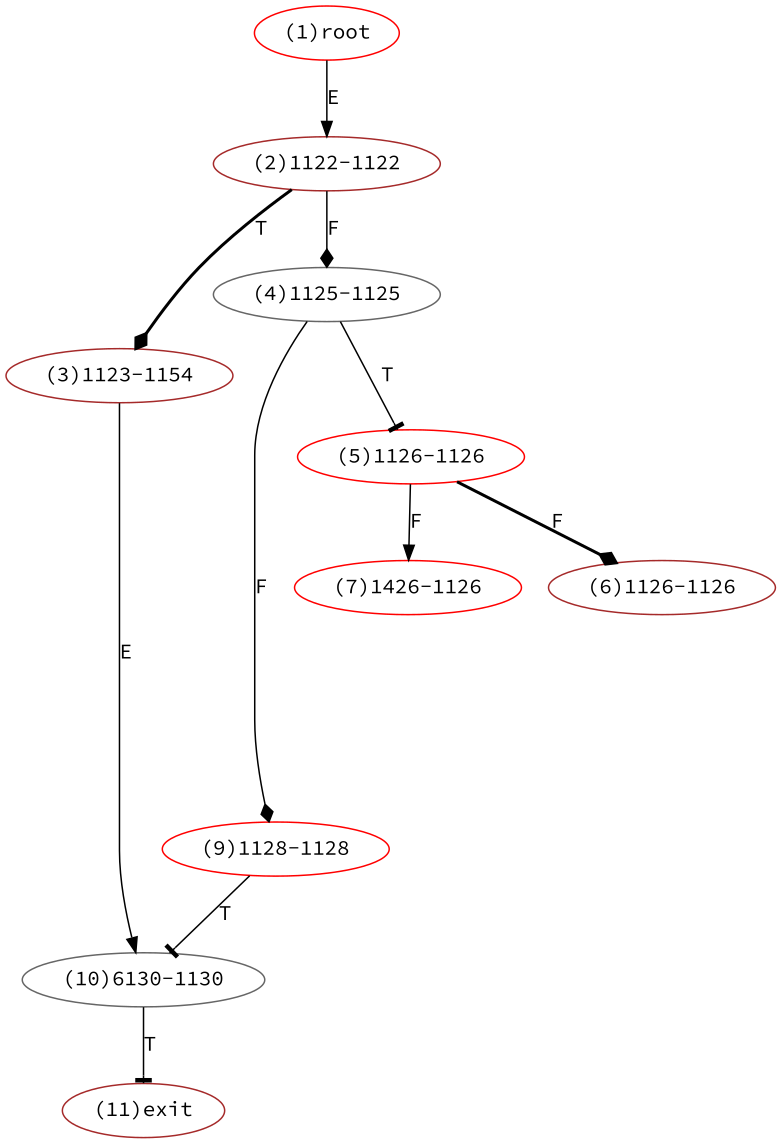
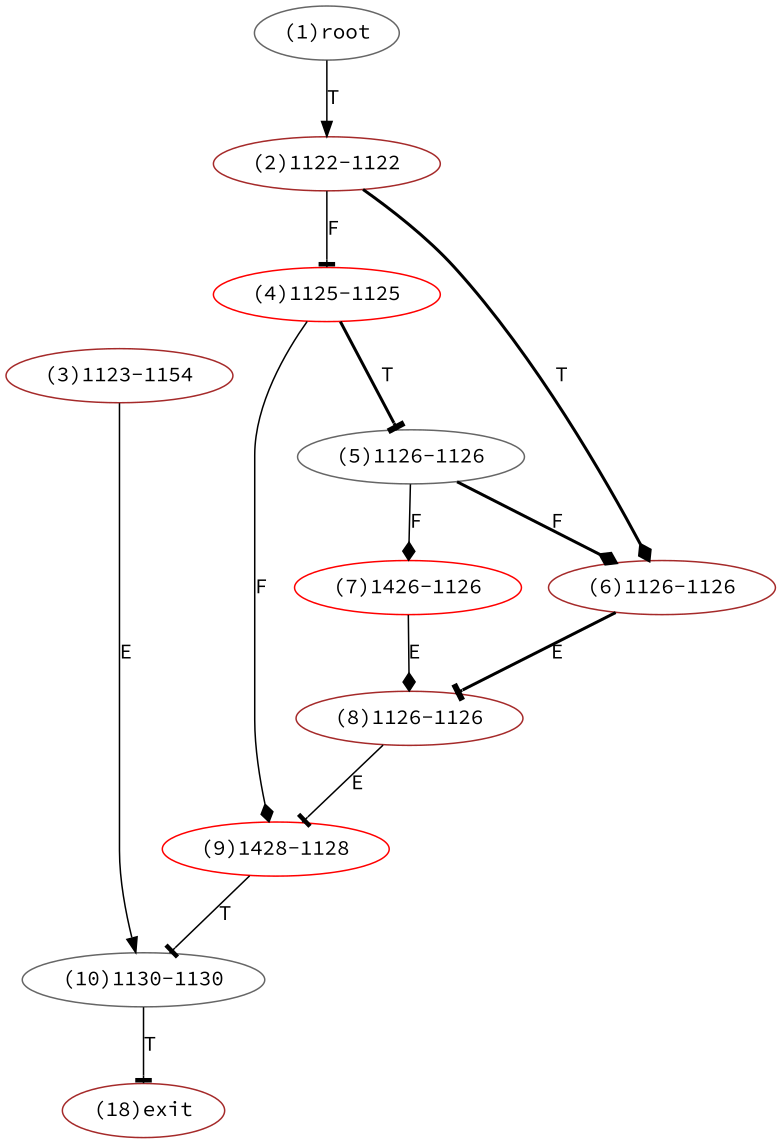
  digraph {
    fontname="Source Code Pro"
    node [color=brown fontname="Source Code Pro"]
    edge [arrowhead=tee fontname="Source Code Pro" style=solid]
-   n1 [color=red label="(1)root"]
+   n1 [color=gray40 label="(1)root"]
    n2 [label="(2)1122-1122"]
    n3 [label="(3)1123-1154"]
-   n4 [color=gray40 label="(4)1125-1125"]
-   n5 [color=gray40 label="(10)6130-1130"]
-   n6 [color=red label="(5)1126-1126"]
-   n7 [color=red label="(9)1128-1128"]
-   n8 [label="(11)exit"]
+   n4 [color=red label="(4)1125-1125"]
+   n5 [color=gray40 label="(10)1130-1130"]
+   n6 [color=gray40 label="(5)1126-1126"]
+   n7 [color=red label="(9)1428-1128"]
+   n8 [label="(18)exit"]
    n9 [label="(6)1126-1126"]
    n10 [color=red label="(7)1426-1126"]
-   n1 -> n2 [arrowhead=normal label=E]
-   n2 -> n3 [arrowhead=diamond label=T style=bold]
-   n2 -> n4 [arrowhead=diamond label=F]
+   n11 [label="(8)1126-1126"]
+   n1 -> n2 [arrowhead=normal label=T]
+   n2 -> n9 [arrowhead=diamond label=T style=bold]
+   n2 -> n4 [label=F]
    n3 -> n5 [arrowhead=normal label=E]
-   n4 -> n6 [label=T]
+   n4 -> n6 [label=T style=bold]
    n4 -> n7 [arrowhead=diamond label=F]
    n5 -> n8 [label=T]
    n6 -> n9 [arrowhead=diamond label=F style=bold]
-   n6 -> n10 [arrowhead=normal label=F]
+   n6 -> n10 [arrowhead=diamond label=F]
    n7 -> n5 [label=T]
+   n9 -> n11 [label=E style=bold]
+   n10 -> n11 [arrowhead=diamond label=E]
+   n11 -> n7 [label=E]
  }
